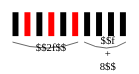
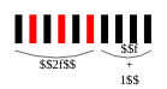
  <mxCell id="0" />
  <mxCell id="1" parent="0" />
  <mxCell id="2" value="" style="rounded=0;whiteSpace=wrap;html=1;fillColor=#FF0000;strokeColor=none;" vertex="1" parent="1"><mxGeometry x="80" y="20" width="10" height="40" as="geometry" /></mxCell>
  <mxCell id="3" value="" style="rounded=0;whiteSpace=wrap;html=1;fillColor=#000000;strokeColor=none;" vertex="1" parent="1"><mxGeometry x="100" y="20" width="10" height="40" as="geometry" /></mxCell>
  <mxCell id="4" value="" style="rounded=0;whiteSpace=wrap;html=1;fillColor=#000000;strokeColor=none;" vertex="1" parent="1"><mxGeometry x="60" y="20" width="10" height="40" as="geometry" /></mxCell>
  <mxCell id="5" value="" style="rounded=0;whiteSpace=wrap;html=1;fillColor=#FF0000;strokeColor=none;" vertex="1" parent="1"><mxGeometry x="40" y="20" width="10" height="40" as="geometry" /></mxCell>
  <mxCell id="6" value="" style="rounded=0;whiteSpace=wrap;html=1;fillColor=#000000;strokeColor=none;" vertex="1" parent="1"><mxGeometry x="20" y="20" width="10" height="40" as="geometry" /></mxCell>
  <mxCell id="7" value="" style="rounded=0;whiteSpace=wrap;html=1;fillColor=#FF0000;strokeColor=none;" vertex="1" parent="1"><mxGeometry x="120" y="20" width="10" height="40" as="geometry" /></mxCell>
  <mxCell id="8" value="" style="rounded=0;whiteSpace=wrap;html=1;fillColor=#000000;strokeColor=none;" vertex="1" parent="1"><mxGeometry x="140" y="20" width="10" height="40" as="geometry" /></mxCell>
  <mxCell id="9" value="" style="rounded=0;whiteSpace=wrap;html=1;fillColor=#000000;strokeColor=none;" vertex="1" parent="1"><mxGeometry x="160" y="20" width="10" height="40" as="geometry" /></mxCell>
  <mxCell id="10" value="" style="rounded=0;whiteSpace=wrap;html=1;fillColor=#000000;strokeColor=none;" vertex="1" parent="1"><mxGeometry x="180" y="20" width="10" height="40" as="geometry" /></mxCell>
  <mxCell id="11" value="" style="rounded=0;whiteSpace=wrap;html=1;fillColor=#000000;strokeColor=none;" vertex="1" parent="1"><mxGeometry x="200" y="20" width="10" height="40" as="geometry" /></mxCell>
  <mxCell id="12" value="" style="endArrow=none;html=1;curved=1;" edge="1" parent="1"><mxGeometry width="50" height="50" relative="1" as="geometry"><mxPoint x="20" y="70" as="sourcePoint" /><mxPoint x="130" y="70" as="targetPoint" /><Array as="points"><mxPoint x="80" y="90" /></Array></mxGeometry></mxCell>
  <mxCell id="13" value="" style="endArrow=none;html=1;curved=1;" edge="1" parent="1"><mxGeometry width="50" height="50" relative="1" as="geometry"><mxPoint x="140" y="70" as="sourcePoint" /><mxPoint x="210" y="70" as="targetPoint" /><Array as="points"><mxPoint x="180" y="90" /></Array></mxGeometry></mxCell>
- <mxCell id="14" value="$$2f$$" style="text;html=1;strokeColor=none;fillColor=none;align=center;verticalAlign=middle;whiteSpace=wrap;rounded=0;fontFamily=Computer Modern;fontSource=https%3A%2F%2Ffonts.googleapis.com%2Fcss%3Ffamily%3DComputer%2BModern;fontSize=18;" vertex="1" parent="1"><mxGeometry x="65" y="70" width="40" height="20" as="geometry" /></mxCell>
- <mxCell id="15" value="$$f + 8$$" style="text;html=1;strokeColor=none;fillColor=none;align=center;verticalAlign=middle;whiteSpace=wrap;rounded=0;fontFamily=Computer Modern;fontSource=https%3A%2F%2Ffonts.googleapis.com%2Fcss%3Ffamily%3DComputer%2BModern;fontSize=18;" vertex="1" parent="1"><mxGeometry x="160" y="80" width="40" height="20" as="geometry" /></mxCell>
+ <mxCell id="14" value="$$2f$$" style="text;html=1;strokeColor=none;fillColor=none;align=center;verticalAlign=middle;whiteSpace=wrap;rounded=0;fontFamily=Computer Modern;fontSource=https%3A%2F%2Ffonts.googleapis.com%2Fcss%3Ffamily%3DComputer%2BModern;fontSize=18;" vertex="1" parent="1"><mxGeometry x="60" y="80" width="40" height="20" as="geometry" /></mxCell>
+ <mxCell id="15" value="$$f + 1$$" style="text;html=1;strokeColor=none;fillColor=none;align=center;verticalAlign=middle;whiteSpace=wrap;rounded=0;fontFamily=Computer Modern;fontSource=https%3A%2F%2Ffonts.googleapis.com%2Fcss%3Ffamily%3DComputer%2BModern;fontSize=18;" vertex="1" parent="1"><mxGeometry x="160" y="80" width="40" height="20" as="geometry" /></mxCell>
